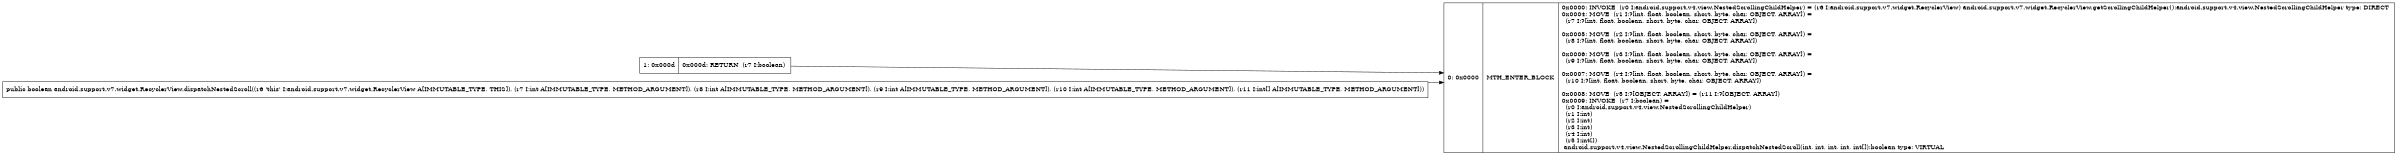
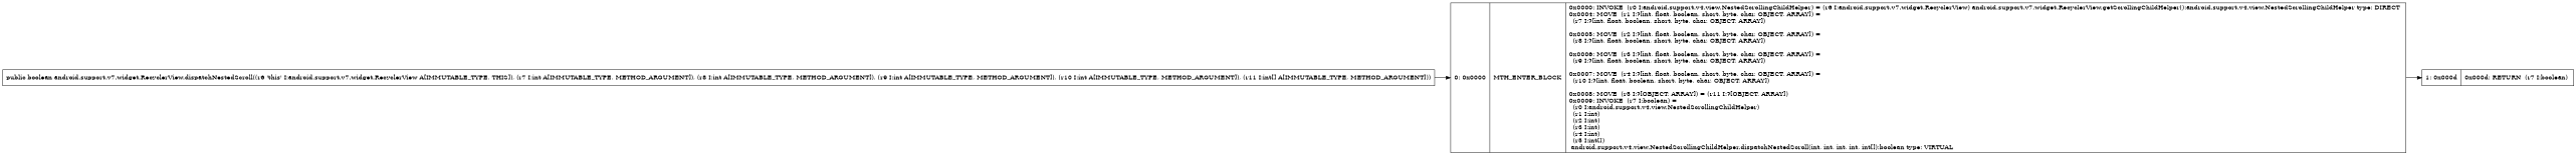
  digraph {
    rankdir=LR
    node [shape=record]
    n1 [label="{0\:\ 0x0000|MTH_ENTER_BLOCK\l|0x0000: INVOKE  (r0 I:android.support.v4.view.NestedScrollingChildHelper) = (r6 I:android.support.v7.widget.RecyclerView) android.support.v7.widget.RecyclerView.getScrollingChildHelper():android.support.v4.view.NestedScrollingChildHelper type: DIRECT \l0x0004: MOVE  (r1 I:?[int, float, boolean, short, byte, char, OBJECT, ARRAY]) = \l  (r7 I:?[int, float, boolean, short, byte, char, OBJECT, ARRAY])\l \l0x0005: MOVE  (r2 I:?[int, float, boolean, short, byte, char, OBJECT, ARRAY]) = \l  (r8 I:?[int, float, boolean, short, byte, char, OBJECT, ARRAY])\l \l0x0006: MOVE  (r3 I:?[int, float, boolean, short, byte, char, OBJECT, ARRAY]) = \l  (r9 I:?[int, float, boolean, short, byte, char, OBJECT, ARRAY])\l \l0x0007: MOVE  (r4 I:?[int, float, boolean, short, byte, char, OBJECT, ARRAY]) = \l  (r10 I:?[int, float, boolean, short, byte, char, OBJECT, ARRAY])\l \l0x0008: MOVE  (r5 I:?[OBJECT, ARRAY]) = (r11 I:?[OBJECT, ARRAY]) \l0x0009: INVOKE  (r7 I:boolean) = \l  (r0 I:android.support.v4.view.NestedScrollingChildHelper)\l  (r1 I:int)\l  (r2 I:int)\l  (r3 I:int)\l  (r4 I:int)\l  (r5 I:int[])\l android.support.v4.view.NestedScrollingChildHelper.dispatchNestedScroll(int, int, int, int, int[]):boolean type: VIRTUAL \l}"]
    n2 [label="{1\:\ 0x000d|0x000d: RETURN  (r7 I:boolean) \l}"]
    n3 [label="{public boolean android.support.v7.widget.RecyclerView.dispatchNestedScroll((r6 'this' I:android.support.v7.widget.RecyclerView A[IMMUTABLE_TYPE, THIS]), (r7 I:int A[IMMUTABLE_TYPE, METHOD_ARGUMENT]), (r8 I:int A[IMMUTABLE_TYPE, METHOD_ARGUMENT]), (r9 I:int A[IMMUTABLE_TYPE, METHOD_ARGUMENT]), (r10 I:int A[IMMUTABLE_TYPE, METHOD_ARGUMENT]), (r11 I:int[] A[IMMUTABLE_TYPE, METHOD_ARGUMENT])) }"]
-   n2 -> n1
+   n1 -> n2
    n3 -> n1
  }
